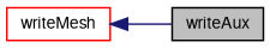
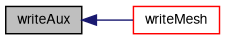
  digraph {
    rankdir=LR
    node [fontname=FreeSans fontsize=10 shape=record]
    n1 [color=black fillcolor=grey75 fontcolor=black height=0.2 label=writeAux style=filled width=0.4]
    n2 [color=red height=0.2 label=writeMesh width=0.4]
-   n2 -> n1 [color=midnightblue dir=back fontname=FreeSans fontsize=10 labelfontname=FreeSans labelfontsize=10 style=solid]
+   n1 -> n2 [color=midnightblue dir=back fontname=FreeSans fontsize=10 labelfontname=FreeSans labelfontsize=10 style=solid]
  }
